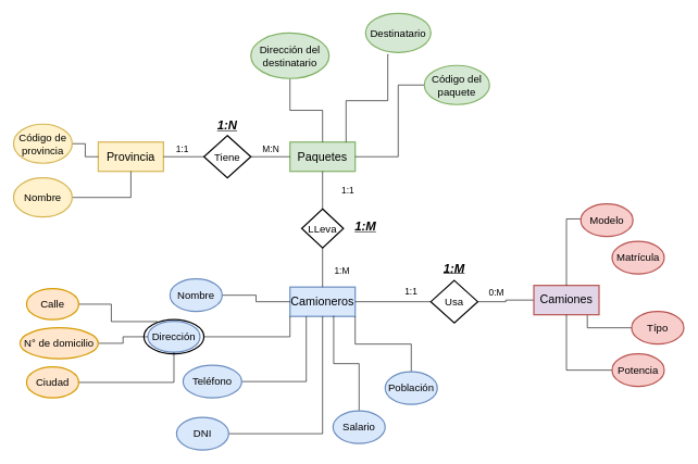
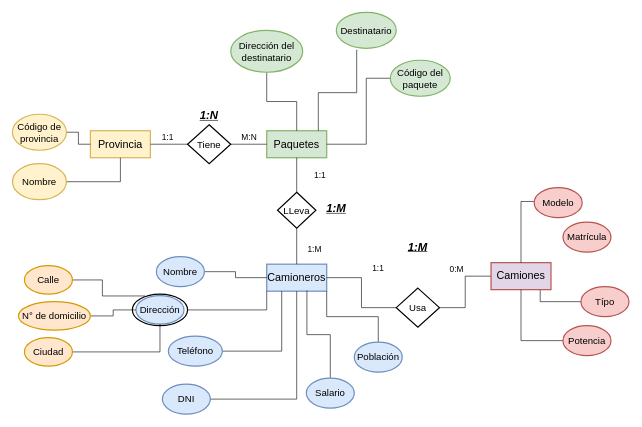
  <mxCell id="0" />
  <mxCell id="1" parent="0" />
  <mxCell id="2" value="Camioneros" style="rounded=0;whiteSpace=wrap;html=1;fontSize=18;strokeWidth=2;fillColor=#dae8fc;strokeColor=#6c8ebf;" parent="1" vertex="1"><mxGeometry x="444" y="440" width="100" height="45" as="geometry" /></mxCell>
  <mxCell id="3" value="" style="edgeStyle=orthogonalEdgeStyle;rounded=0;orthogonalLoop=1;jettySize=auto;html=1;fontSize=16;endArrow=none;endFill=0;" parent="1" source="4" target="2" edge="1"><mxGeometry relative="1" as="geometry" /></mxCell>
  <mxCell id="4" value="DNI" style="ellipse;whiteSpace=wrap;html=1;fontSize=16;strokeWidth=2;fillColor=#dae8fc;strokeColor=#6c8ebf;" parent="1" vertex="1"><mxGeometry x="270" y="640" width="80" height="50" as="geometry" /></mxCell>
  <mxCell id="5" value="" style="edgeStyle=orthogonalEdgeStyle;rounded=0;orthogonalLoop=1;jettySize=auto;html=1;endArrow=none;endFill=0;" edge="1" parent="1" source="6" target="2"><mxGeometry relative="1" as="geometry" /></mxCell>
  <mxCell id="6" value="Nombre" style="ellipse;whiteSpace=wrap;html=1;fontSize=16;strokeWidth=2;fillColor=#dae8fc;strokeColor=#6c8ebf;" parent="1" vertex="1"><mxGeometry x="260" y="427.5" width="80" height="50" as="geometry" /></mxCell>
  <mxCell id="7" value="" style="edgeStyle=orthogonalEdgeStyle;rounded=0;orthogonalLoop=1;jettySize=auto;html=1;endArrow=none;endFill=0;entryX=0.25;entryY=1;entryDx=0;entryDy=0;" edge="1" parent="1" source="8" target="2"><mxGeometry relative="1" as="geometry" /></mxCell>
  <mxCell id="8" value="Teléfono" style="ellipse;whiteSpace=wrap;html=1;fontSize=16;strokeWidth=2;fillColor=#dae8fc;strokeColor=#6c8ebf;" parent="1" vertex="1"><mxGeometry x="280" y="560" width="90" height="50" as="geometry" /></mxCell>
  <mxCell id="9" value="" style="edgeStyle=orthogonalEdgeStyle;rounded=0;orthogonalLoop=1;jettySize=auto;html=1;endArrow=none;endFill=0;entryX=0;entryY=1;entryDx=0;entryDy=0;" edge="1" parent="1" source="10" target="2"><mxGeometry relative="1" as="geometry" /></mxCell>
  <mxCell id="10" value="" style="ellipse;whiteSpace=wrap;html=1;fontSize=16;strokeWidth=2;" parent="1" vertex="1"><mxGeometry x="220" y="490" width="92" height="52.5" as="geometry" /></mxCell>
  <mxCell id="11" value="" style="edgeStyle=orthogonalEdgeStyle;rounded=0;orthogonalLoop=1;jettySize=auto;html=1;endArrow=none;endFill=0;entryX=0.67;entryY=0.978;entryDx=0;entryDy=0;entryPerimeter=0;" edge="1" parent="1" source="12" target="2"><mxGeometry relative="1" as="geometry" /></mxCell>
  <mxCell id="12" value="Salario" style="ellipse;whiteSpace=wrap;html=1;fontSize=16;strokeWidth=2;fillColor=#dae8fc;strokeColor=#6c8ebf;" parent="1" vertex="1"><mxGeometry x="510" y="630" width="80" height="50" as="geometry" /></mxCell>
  <mxCell id="13" value="" style="edgeStyle=orthogonalEdgeStyle;rounded=0;orthogonalLoop=1;jettySize=auto;html=1;fontSize=16;endArrow=none;endFill=0;exitX=0.5;exitY=0;exitDx=0;exitDy=0;entryX=1;entryY=1;entryDx=0;entryDy=0;" parent="1" source="14" target="2" edge="1"><mxGeometry relative="1" as="geometry" /></mxCell>
  <mxCell id="14" value="Población" style="ellipse;whiteSpace=wrap;html=1;fontSize=16;strokeWidth=2;fillColor=#dae8fc;strokeColor=#6c8ebf;" parent="1" vertex="1"><mxGeometry x="590" y="570" width="80" height="50" as="geometry" /></mxCell>
  <mxCell id="15" value="Paquetes" style="rounded=0;whiteSpace=wrap;html=1;fontSize=18;strokeWidth=2;fillColor=#d5e8d4;strokeColor=#82b366;" parent="1" vertex="1"><mxGeometry x="444" y="217.5" width="100" height="45" as="geometry" /></mxCell>
  <mxCell id="16" value="Provincia" style="rounded=0;whiteSpace=wrap;html=1;fontSize=18;strokeWidth=2;fillColor=#fff2cc;strokeColor=#d6b656;" parent="1" vertex="1"><mxGeometry x="150" y="217.5" width="100" height="45" as="geometry" /></mxCell>
  <mxCell id="17" value="" style="edgeStyle=orthogonalEdgeStyle;rounded=0;orthogonalLoop=1;jettySize=auto;html=1;fontSize=16;endArrow=none;endFill=0;" parent="1" source="19" target="16" edge="1"><mxGeometry relative="1" as="geometry" /></mxCell>
  <mxCell id="18" value="" style="edgeStyle=orthogonalEdgeStyle;rounded=0;orthogonalLoop=1;jettySize=auto;html=1;fontSize=16;endArrow=none;endFill=0;" parent="1" source="19" target="15" edge="1"><mxGeometry relative="1" as="geometry" /></mxCell>
  <mxCell id="19" value="Tiene" style="rhombus;whiteSpace=wrap;html=1;fontSize=16;strokeWidth=2;" parent="1" vertex="1"><mxGeometry x="312" y="207.5" width="72" height="65" as="geometry" /></mxCell>
  <mxCell id="20" value="" style="edgeStyle=orthogonalEdgeStyle;rounded=0;orthogonalLoop=1;jettySize=auto;html=1;fontSize=16;endArrow=none;endFill=0;" parent="1" source="22" target="15" edge="1"><mxGeometry relative="1" as="geometry" /></mxCell>
  <mxCell id="21" value="" style="edgeStyle=orthogonalEdgeStyle;rounded=0;orthogonalLoop=1;jettySize=auto;html=1;fontSize=16;endArrow=none;endFill=0;" parent="1" source="22" target="2" edge="1"><mxGeometry relative="1" as="geometry" /></mxCell>
  <mxCell id="22" value="LLeva" style="rhombus;whiteSpace=wrap;html=1;fontSize=16;strokeWidth=2;" parent="1" vertex="1"><mxGeometry x="462" y="320" width="64" height="60" as="geometry" /></mxCell>
  <mxCell id="23" value="" style="edgeStyle=orthogonalEdgeStyle;rounded=0;orthogonalLoop=1;jettySize=auto;html=1;fontSize=16;endArrow=none;endFill=0;entryX=1;entryY=0.5;entryDx=0;entryDy=0;" parent="1" source="24" target="15" edge="1"><mxGeometry relative="1" as="geometry"><mxPoint x="510" y="210" as="targetPoint" /><Array as="points"><mxPoint x="610" y="130" /><mxPoint x="610" y="240" /></Array></mxGeometry></mxCell>
  <mxCell id="24" value="Código del paquete" style="ellipse;whiteSpace=wrap;html=1;fontSize=16;strokeWidth=2;fillColor=#d5e8d4;strokeColor=#82b366;" parent="1" vertex="1"><mxGeometry x="650" y="100" width="100" height="60" as="geometry" /></mxCell>
  <mxCell id="25" value="" style="edgeStyle=orthogonalEdgeStyle;rounded=0;orthogonalLoop=1;jettySize=auto;html=1;fontSize=16;endArrow=none;endFill=0;exitX=0.35;exitY=1.05;exitDx=0;exitDy=0;exitPerimeter=0;" parent="1" source="26" target="15" edge="1"><mxGeometry relative="1" as="geometry"><Array as="points"><mxPoint x="594" y="83" /><mxPoint x="594" y="154" /><mxPoint x="530" y="154" /></Array></mxGeometry></mxCell>
  <mxCell id="26" value="Destinatario" style="ellipse;whiteSpace=wrap;html=1;fontSize=16;strokeWidth=2;fillColor=#d5e8d4;strokeColor=#82b366;" parent="1" vertex="1"><mxGeometry x="560" y="20" width="100" height="60" as="geometry" /></mxCell>
  <mxCell id="27" value="" style="edgeStyle=orthogonalEdgeStyle;rounded=0;orthogonalLoop=1;jettySize=auto;html=1;fontSize=16;endArrow=none;endFill=0;exitX=0.5;exitY=1;exitDx=0;exitDy=0;" parent="1" source="28" target="15" edge="1"><mxGeometry relative="1" as="geometry" /></mxCell>
  <mxCell id="28" value="Dirección del destinatario" style="ellipse;whiteSpace=wrap;html=1;fontSize=16;strokeWidth=2;fillColor=#d5e8d4;strokeColor=#82b366;" parent="1" vertex="1"><mxGeometry x="384" y="50" width="120" height="70" as="geometry" /></mxCell>
  <mxCell id="29" value="1:N" style="text;html=1;strokeColor=none;fillColor=none;align=center;verticalAlign=middle;whiteSpace=wrap;rounded=0;fontSize=19;labelBackgroundColor=default;labelBorderColor=none;fontStyle=7" parent="1" vertex="1"><mxGeometry x="318" y="177.5" width="60" height="30" as="geometry" /></mxCell>
  <mxCell id="30" value="1:1" style="text;html=1;strokeColor=none;fillColor=none;align=center;verticalAlign=middle;whiteSpace=wrap;rounded=0;labelBackgroundColor=none;labelBorderColor=none;fontSize=14;" parent="1" vertex="1"><mxGeometry x="250" y="217.5" width="58" height="22.5" as="geometry" /></mxCell>
  <mxCell id="31" value="M:N" style="text;html=1;strokeColor=none;fillColor=none;align=center;verticalAlign=middle;whiteSpace=wrap;rounded=0;labelBackgroundColor=none;labelBorderColor=none;fontSize=14;" parent="1" vertex="1"><mxGeometry x="386" y="217.5" width="58" height="22.5" as="geometry" /></mxCell>
  <mxCell id="32" value="" style="edgeStyle=orthogonalEdgeStyle;rounded=0;orthogonalLoop=1;jettySize=auto;html=1;fontSize=14;endArrow=none;endFill=0;" parent="1" source="34" target="42" edge="1"><mxGeometry relative="1" as="geometry" /></mxCell>
  <mxCell id="33" value="" style="edgeStyle=orthogonalEdgeStyle;rounded=0;orthogonalLoop=1;jettySize=auto;html=1;fontSize=14;endArrow=none;endFill=0;exitX=0.82;exitY=1;exitDx=0;exitDy=0;exitPerimeter=0;" parent="1" source="34" target="38" edge="1"><mxGeometry relative="1" as="geometry" /></mxCell>
  <mxCell id="34" value="Camiones" style="rounded=0;whiteSpace=wrap;html=1;fontSize=18;strokeWidth=2;fillColor=#e1d5e7;strokeColor=#b85450;" parent="1" vertex="1"><mxGeometry x="818" y="437.48" width="100" height="45" as="geometry" /></mxCell>
  <mxCell id="35" value="Matrícula" style="ellipse;whiteSpace=wrap;html=1;fontSize=16;strokeWidth=2;fillColor=#f8cecc;strokeColor=#b85450;" parent="1" vertex="1"><mxGeometry x="938" y="369.98" width="80" height="50" as="geometry" /></mxCell>
  <mxCell id="36" value="" style="edgeStyle=orthogonalEdgeStyle;rounded=0;orthogonalLoop=1;jettySize=auto;html=1;fontSize=14;endArrow=none;endFill=0;" parent="1" target="34" edge="1"><mxGeometry relative="1" as="geometry"><mxPoint x="948" y="335.03" as="sourcePoint" /></mxGeometry></mxCell>
  <mxCell id="37" value="Modelo" style="ellipse;whiteSpace=wrap;html=1;fontSize=16;strokeWidth=2;fillColor=#f8cecc;strokeColor=#b85450;" parent="1" vertex="1"><mxGeometry x="890" y="312.51" width="80" height="50" as="geometry" /></mxCell>
  <mxCell id="38" value="Típo" style="ellipse;whiteSpace=wrap;html=1;fontSize=16;strokeWidth=2;fillColor=#f8cecc;strokeColor=#b85450;" parent="1" vertex="1"><mxGeometry x="968" y="477.48" width="80" height="50" as="geometry" /></mxCell>
  <mxCell id="39" value="" style="edgeStyle=orthogonalEdgeStyle;rounded=0;orthogonalLoop=1;jettySize=auto;html=1;fontSize=14;endArrow=none;endFill=0;" parent="1" source="40" target="34" edge="1"><mxGeometry relative="1" as="geometry" /></mxCell>
  <mxCell id="40" value="Potencia" style="ellipse;whiteSpace=wrap;html=1;fontSize=16;strokeWidth=2;fillColor=#f8cecc;strokeColor=#b85450;" parent="1" vertex="1"><mxGeometry x="938" y="542.48" width="80" height="50" as="geometry" /></mxCell>
  <mxCell id="41" value="" style="edgeStyle=orthogonalEdgeStyle;rounded=0;orthogonalLoop=1;jettySize=auto;html=1;fontSize=14;endArrow=none;endFill=0;" parent="1" source="42" target="2" edge="1"><mxGeometry relative="1" as="geometry" /></mxCell>
- <mxCell id="42" value="Usa" style="rhombus;whiteSpace=wrap;html=1;fontSize=16;strokeWidth=2;" parent="1" vertex="1"><mxGeometry x="660" y="429.98" width="72" height="65" as="geometry" /></mxCell>
+ <mxCell id="42" value="Usa" style="rhombus;whiteSpace=wrap;html=1;fontSize=16;strokeWidth=2;" parent="1" vertex="1"><mxGeometry x="660" y="479.98" width="72" height="65" as="geometry" /></mxCell>
  <mxCell id="43" value="1:M" style="text;html=1;strokeColor=none;fillColor=none;align=center;verticalAlign=middle;whiteSpace=wrap;rounded=0;fontSize=19;labelBackgroundColor=default;labelBorderColor=none;fontStyle=7" parent="1" vertex="1"><mxGeometry x="666" y="397.48" width="60" height="30" as="geometry" /></mxCell>
  <mxCell id="44" value="1:1" style="text;html=1;strokeColor=none;fillColor=none;align=center;verticalAlign=middle;whiteSpace=wrap;rounded=0;labelBackgroundColor=none;labelBorderColor=none;fontSize=14;" parent="1" vertex="1"><mxGeometry x="601" y="436.22" width="58" height="22.5" as="geometry" /></mxCell>
  <mxCell id="45" value="0:M" style="text;html=1;strokeColor=none;fillColor=none;align=center;verticalAlign=middle;whiteSpace=wrap;rounded=0;labelBackgroundColor=none;labelBorderColor=none;fontSize=14;" parent="1" vertex="1"><mxGeometry x="732" y="437.48" width="58" height="22.5" as="geometry" /></mxCell>
  <mxCell id="46" value="" style="edgeStyle=orthogonalEdgeStyle;rounded=0;orthogonalLoop=1;jettySize=auto;html=1;fontSize=14;endArrow=none;endFill=0;" parent="1" source="47" target="16" edge="1"><mxGeometry relative="1" as="geometry" /></mxCell>
  <mxCell id="47" value="Código de provincia" style="ellipse;whiteSpace=wrap;html=1;fontSize=16;strokeWidth=2;fillColor=#fff2cc;strokeColor=#d6b656;" parent="1" vertex="1"><mxGeometry x="20" y="190" width="90" height="60" as="geometry" /></mxCell>
  <mxCell id="48" value="" style="edgeStyle=orthogonalEdgeStyle;rounded=0;orthogonalLoop=1;jettySize=auto;html=1;fontSize=14;endArrow=none;endFill=0;" parent="1" source="49" target="16" edge="1"><mxGeometry relative="1" as="geometry" /></mxCell>
  <mxCell id="49" value="Nombre" style="ellipse;whiteSpace=wrap;html=1;fontSize=16;strokeWidth=2;fillColor=#fff2cc;strokeColor=#d6b656;" parent="1" vertex="1"><mxGeometry x="20" y="272.5" width="90" height="60" as="geometry" /></mxCell>
  <mxCell id="50" value="1:M" style="text;html=1;strokeColor=none;fillColor=none;align=center;verticalAlign=middle;whiteSpace=wrap;rounded=0;fontSize=19;labelBackgroundColor=default;labelBorderColor=none;fontStyle=7" parent="1" vertex="1"><mxGeometry x="530" y="332.5" width="60" height="30" as="geometry" /></mxCell>
  <mxCell id="51" value="1:1" style="text;html=1;strokeColor=none;fillColor=none;align=center;verticalAlign=middle;whiteSpace=wrap;rounded=0;labelBackgroundColor=none;labelBorderColor=none;fontSize=14;" parent="1" vertex="1"><mxGeometry x="504" y="280" width="58" height="22.5" as="geometry" /></mxCell>
  <mxCell id="52" value="1:M" style="text;html=1;strokeColor=none;fillColor=none;align=center;verticalAlign=middle;whiteSpace=wrap;rounded=0;labelBackgroundColor=none;labelBorderColor=none;fontSize=14;" parent="1" vertex="1"><mxGeometry x="495" y="405" width="58" height="22.5" as="geometry" /></mxCell>
  <mxCell id="53" value="Dirección&lt;span style=&quot;color: rgba(0 , 0 , 0 , 0) ; font-family: monospace ; font-size: 0px&quot;&gt;%3CmxGraphModel%3E%3Croot%3E%3CmxCell%20id%3D%220%22%2F%3E%3CmxCell%20id%3D%221%22%20parent%3D%220%22%2F%3E%3CmxCell%20id%3D%222%22%20value%3D%22Nombre%22%20style%3D%22ellipse%3BwhiteSpace%3Dwrap%3Bhtml%3D1%3BfontSize%3D16%3BstrokeWidth%3D2%3B%22%20vertex%3D%221%22%20parent%3D%221%22%3E%3CmxGeometry%20x%3D%22360%22%20y%3D%22350%22%20width%3D%2280%22%20height%3D%2250%22%20as%3D%22geometry%22%2F%3E%3C%2FmxCell%3E%3C%2Froot%3E%3C%2FmxGraphModel%3E&lt;/span&gt;" style="ellipse;whiteSpace=wrap;html=1;fontSize=16;strokeWidth=2;fillColor=#dae8fc;strokeColor=#6c8ebf;" vertex="1" parent="1"><mxGeometry x="226" y="492.5" width="80" height="47.5" as="geometry" /></mxCell>
  <mxCell id="54" value="" style="edgeStyle=orthogonalEdgeStyle;rounded=0;orthogonalLoop=1;jettySize=auto;html=1;endArrow=none;endFill=0;entryX=0.228;entryY=0.057;entryDx=0;entryDy=0;entryPerimeter=0;" edge="1" parent="1" source="55" target="10"><mxGeometry relative="1" as="geometry" /></mxCell>
  <mxCell id="55" value="Calle" style="ellipse;whiteSpace=wrap;html=1;fontSize=16;strokeWidth=2;fillColor=#ffe6cc;strokeColor=#d79b00;" vertex="1" parent="1"><mxGeometry x="40" y="442.5" width="80" height="47.5" as="geometry" /></mxCell>
  <mxCell id="56" value="" style="edgeStyle=orthogonalEdgeStyle;rounded=0;orthogonalLoop=1;jettySize=auto;html=1;endArrow=none;endFill=0;" edge="1" parent="1" source="57" target="53"><mxGeometry relative="1" as="geometry" /></mxCell>
  <mxCell id="57" value="N° de domicilio" style="ellipse;whiteSpace=wrap;html=1;fontSize=16;strokeWidth=2;fillColor=#ffe6cc;strokeColor=#d79b00;" vertex="1" parent="1"><mxGeometry x="30" y="502.5" width="120" height="47.5" as="geometry" /></mxCell>
  <mxCell id="58" value="" style="edgeStyle=orthogonalEdgeStyle;rounded=0;orthogonalLoop=1;jettySize=auto;html=1;endArrow=none;endFill=0;" edge="1" parent="1" source="59" target="53"><mxGeometry relative="1" as="geometry" /></mxCell>
  <mxCell id="59" value="Ciudad" style="ellipse;whiteSpace=wrap;html=1;fontSize=16;strokeWidth=2;fillColor=#ffe6cc;strokeColor=#d79b00;" vertex="1" parent="1"><mxGeometry x="40" y="562.5" width="80" height="47.5" as="geometry" /></mxCell>
